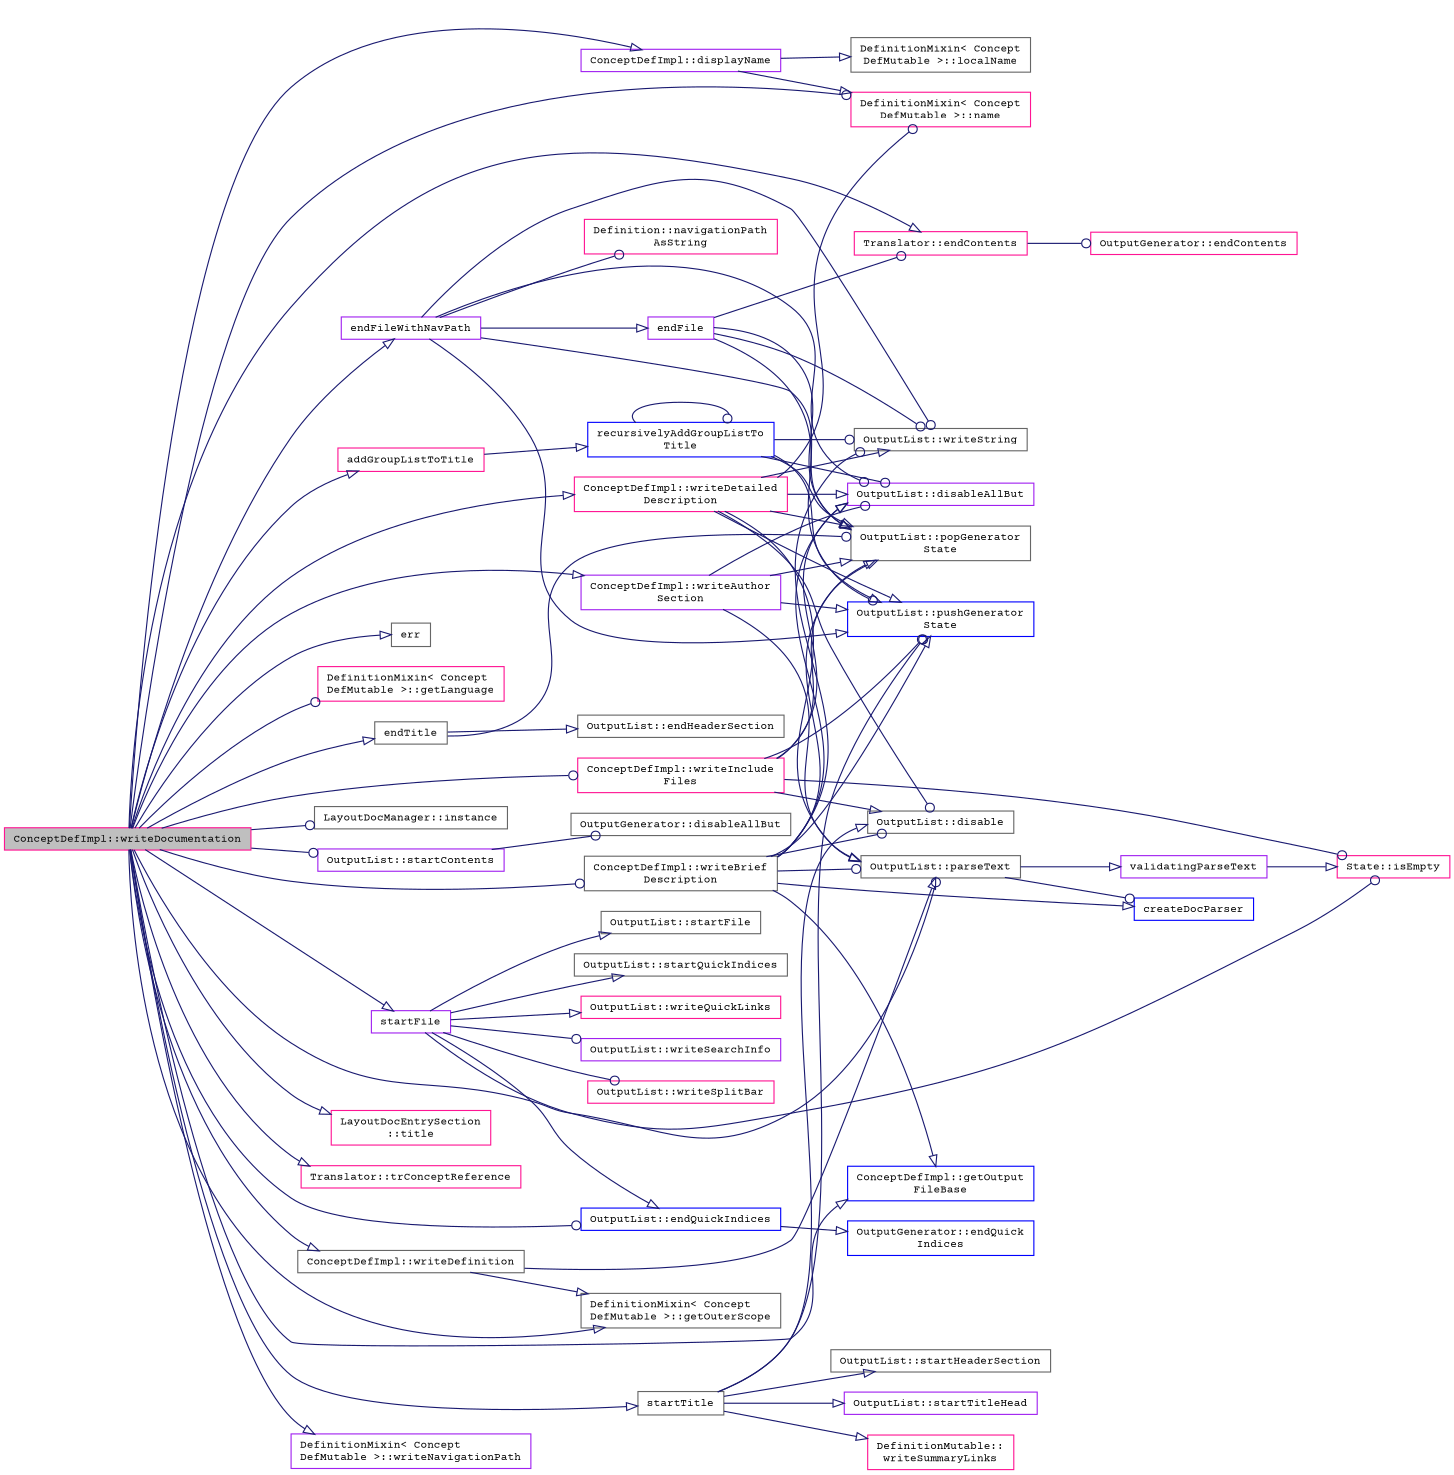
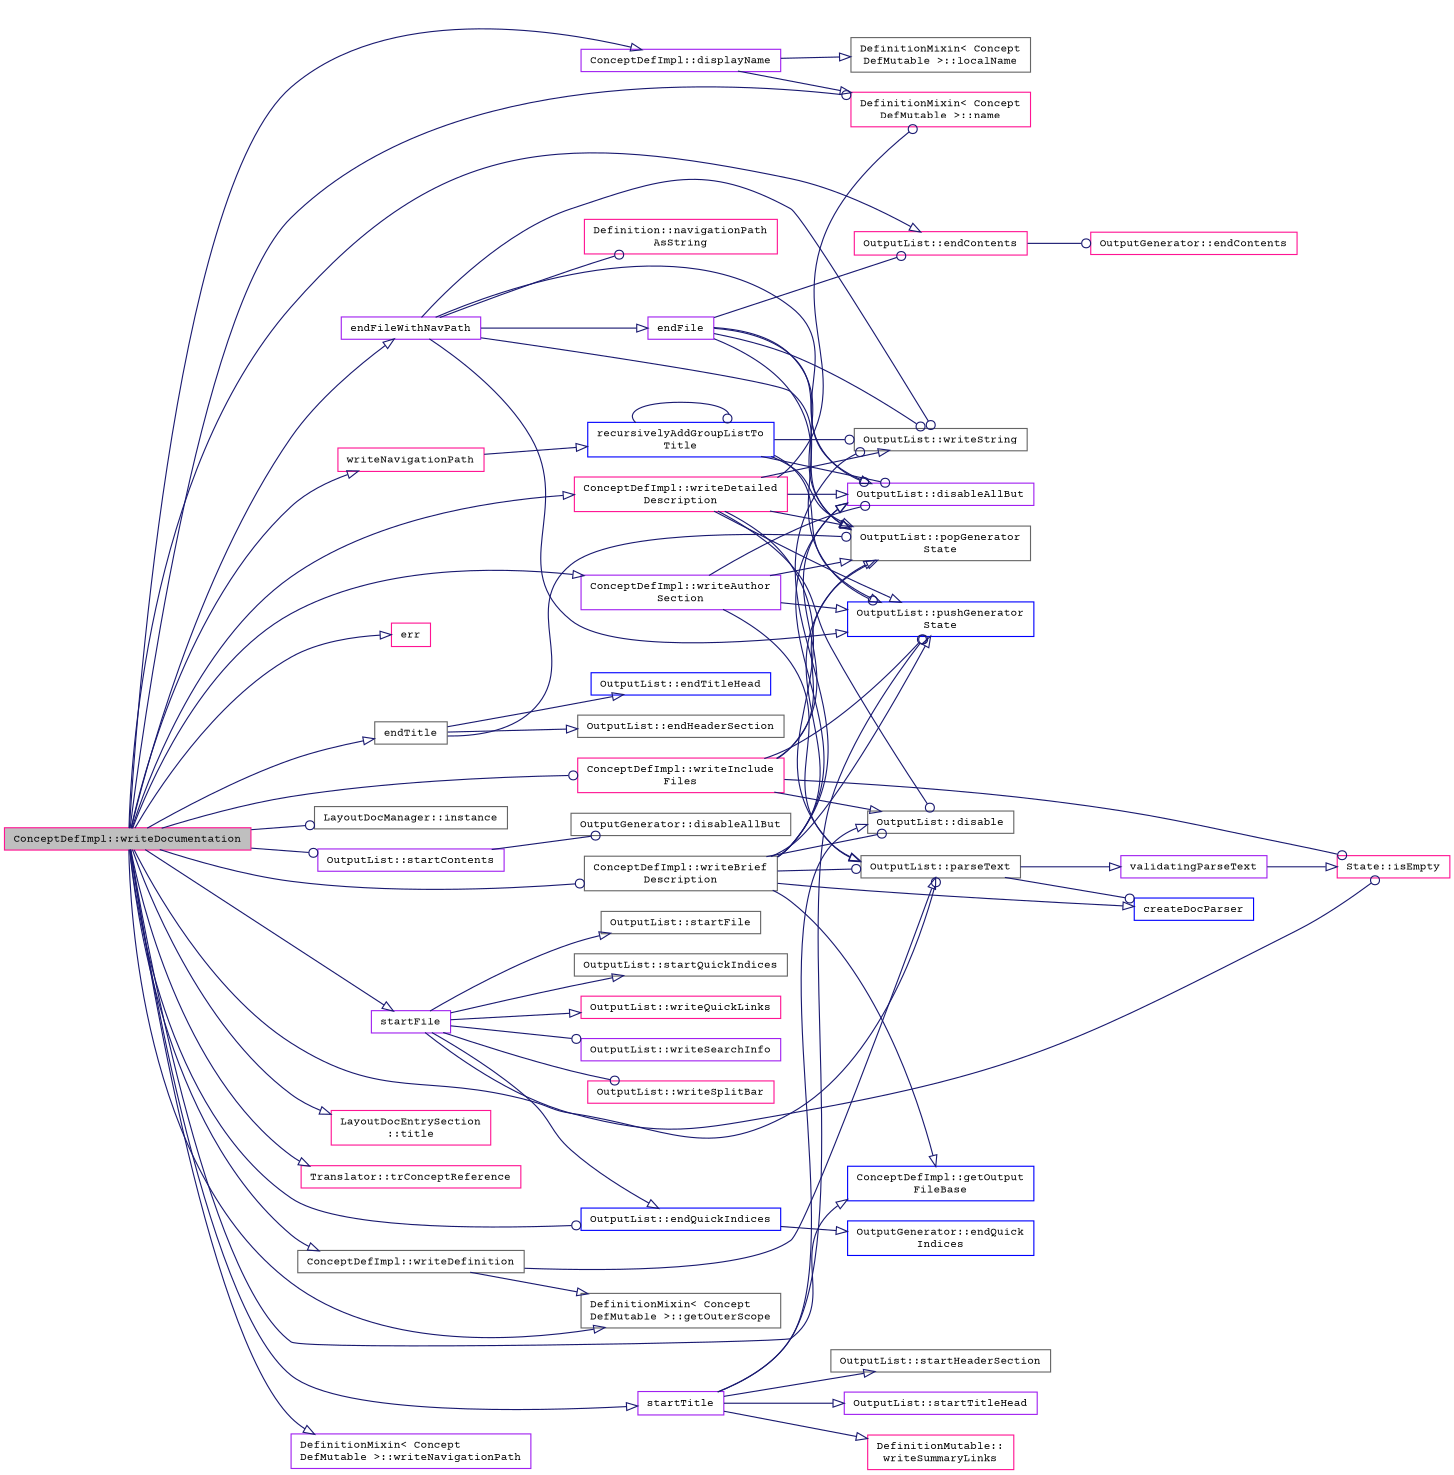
  digraph {
    fontname="Courier Prime"
    rankdir=LR
    node [color=gray40 fillcolor=white fontname="Courier Prime" fontsize=10 shape=record style=filled]
    edge [arrowhead=onormal color=midnightblue fontname="Courier Prime" fontsize=10 labelfontname=Helvetica labelfontsize=10 style=solid]
    n1 [color=deeppink fillcolor=grey75 fontcolor=black height=0.2 label="ConceptDefImpl::writeDocumentation" width=0.4]
-   n2 [color=deeppink height=0.2 label=addGroupListToTitle width=0.4]
+   n2 [color=deeppink height=0.2 label=writeNavigationPath width=0.4]
    n3 [color=purple height=0.2 label="ConceptDefImpl::displayName" width=0.4]
    n4 [color=deeppink height=0.2 label="DefinitionMixin\< Concept\lDefMutable \>::name" width=0.4]
-   n5 [color=deeppink height=0.2 label="Translator::endContents" width=0.4]
+   n5 [color=deeppink height=0.2 label="OutputList::endContents" width=0.4]
    n6 [color=purple height=0.2 label=endFileWithNavPath width=0.4]
    n7 [color=blue height=0.2 label="OutputList::endQuickIndices" width=0.4]
    n8 [height=0.2 label=endTitle width=0.4]
-   n9 [height=0.2 label=err width=0.4]
-   n10 [color=deeppink height=0.2 label="DefinitionMixin\< Concept\lDefMutable \>::getLanguage" width=0.4]
+   n9 [color=deeppink height=0.2 label=err width=0.4]
    n11 [height=0.2 label="DefinitionMixin\< Concept\lDefMutable \>::getOuterScope" width=0.4]
    n12 [color=blue height=0.2 label="ConceptDefImpl::getOutput\lFileBase" width=0.4]
    n13 [height=0.2 label="LayoutDocManager::instance" width=0.4]
    n14 [height=0.2 label="OutputList::parseText" width=0.4]
    n15 [color=purple height=0.2 label="OutputList::startContents" width=0.4]
    n16 [color=purple height=0.2 label=startFile width=0.4]
-   n17 [height=0.2 label=startTitle width=0.4]
+   n17 [color=purple height=0.2 label=startTitle width=0.4]
    n18 [color=deeppink height=0.2 label="LayoutDocEntrySection\l::title" width=0.4]
    n19 [color=deeppink height=0.2 label="Translator::trConceptReference" width=0.4]
    n20 [color=purple height=0.2 label="ConceptDefImpl::writeAuthor\lSection" width=0.4]
    n21 [height=0.2 label="ConceptDefImpl::writeBrief\lDescription" width=0.4]
    n22 [height=0.2 label="ConceptDefImpl::writeDefinition" width=0.4]
    n23 [color=deeppink height=0.2 label="ConceptDefImpl::writeDetailed\lDescription" width=0.4]
    n24 [color=deeppink height=0.2 label="ConceptDefImpl::writeInclude\lFiles" width=0.4]
    n25 [color=purple height=0.2 label="DefinitionMixin\< Concept\lDefMutable \>::writeNavigationPath" width=0.4]
    n26 [color=blue height=0.2 label="recursivelyAddGroupListTo\lTitle" width=0.4]
    n27 [height=0.2 label="DefinitionMixin\< Concept\lDefMutable \>::localName" width=0.4]
    n28 [color=deeppink height=0.2 label="OutputGenerator::endContents" width=0.4]
    n29 [color=purple height=0.2 label="OutputList::disableAllBut" width=0.4]
    n30 [height=0.2 label="OutputList::popGenerator\lState" width=0.4]
    n31 [color=blue height=0.2 label="OutputList::pushGenerator\lState" width=0.4]
    n32 [height=0.2 label="OutputList::writeString" width=0.4]
    n33 [color=purple height=0.2 label=endFile width=0.4]
    n34 [color=deeppink height=0.2 label="Definition::navigationPath\lAsString" width=0.4]
    n35 [color=blue height=0.2 label="OutputGenerator::endQuick\lIndices" width=0.4]
    n36 [height=0.2 label="OutputList::endHeaderSection" width=0.4]
+   n37 [color=blue height=0.2 label="OutputList::endTitleHead" width=0.4]
    n38 [color=blue height=0.2 label=createDocParser width=0.4]
    n39 [color=purple height=0.2 label=validatingParseText width=0.4]
    n40 [height=0.2 label="OutputGenerator::disableAllBut" width=0.4]
    n41 [color=deeppink height=0.2 label="State::isEmpty" width=0.4]
    n42 [height=0.2 label="OutputList::startFile" width=0.4]
    n43 [height=0.2 label="OutputList::startQuickIndices" width=0.4]
    n44 [color=deeppink height=0.2 label="OutputList::writeQuickLinks" width=0.4]
    n45 [color=purple height=0.2 label="OutputList::writeSearchInfo" width=0.4]
    n46 [color=deeppink height=0.2 label="OutputList::writeSplitBar" width=0.4]
    n47 [height=0.2 label="OutputList::disable" width=0.4]
    n48 [height=0.2 label="OutputList::startHeaderSection" width=0.4]
    n49 [color=purple height=0.2 label="OutputList::startTitleHead" width=0.4]
    n50 [color=deeppink height=0.2 label="DefinitionMutable::\lwriteSummaryLinks" width=0.4]
    n1 -> n2
    n1 -> n3
    n1 -> n4 [arrowhead=odot]
    n1 -> n5
    n1 -> n6
    n1 -> n7 [arrowhead=odot]
    n1 -> n8
    n1 -> n9
-   n1 -> n10 [arrowhead=odot]
    n1 -> n11
    n1 -> n12
    n1 -> n13 [arrowhead=odot]
    n1 -> n14 [arrowhead=odot]
    n1 -> n15 [arrowhead=odot]
    n1 -> n16
    n1 -> n17
    n1 -> n18
    n1 -> n19
    n1 -> n20
    n1 -> n21 [arrowhead=odot]
    n1 -> n22
    n1 -> n23
    n1 -> n24 [arrowhead=odot]
    n1 -> n25
    n2 -> n26
    n3 -> n4
    n3 -> n27
    n5 -> n28 [arrowhead=odot]
    n6 -> n29 [arrowhead=odot]
    n6 -> n30
    n6 -> n31
    n6 -> n32 [arrowhead=odot]
    n6 -> n33
    n6 -> n34 [arrowhead=odot]
    n7 -> n35
    n8 -> n30 [arrowhead=odot]
    n8 -> n36
+   n8 -> n37
    n14 -> n38 [arrowhead=odot]
    n14 -> n39
    n15 -> n40 [arrowhead=odot]
    n16 -> n7
    n16 -> n41 [arrowhead=odot]
    n16 -> n42
    n16 -> n43
    n16 -> n44
    n16 -> n45 [arrowhead=odot]
    n16 -> n46 [arrowhead=odot]
    n17 -> n31 [arrowhead=odot]
    n17 -> n47
    n17 -> n48
    n17 -> n49
    n17 -> n50
    n20 -> n14
    n20 -> n29 [arrowhead=odot]
    n20 -> n30
    n20 -> n31
    n21 -> n12
    n21 -> n14 [arrowhead=odot]
    n21 -> n29
    n21 -> n30
    n21 -> n31
    n21 -> n32 [arrowhead=odot]
    n21 -> n38
    n21 -> n47 [arrowhead=odot]
    n22 -> n11
    n22 -> n14
    n23 -> n4 [arrowhead=odot]
    n23 -> n14
    n23 -> n29
    n23 -> n30
    n23 -> n31
    n23 -> n32
    n23 -> n47 [arrowhead=odot]
    n24 -> n29
    n24 -> n30
    n24 -> n31 [arrowhead=odot]
    n24 -> n41 [arrowhead=odot]
    n24 -> n47
    n26 -> n26 [arrowhead=odot]
    n26 -> n29 [arrowhead=odot]
    n26 -> n30
    n26 -> n31
    n26 -> n32 [arrowhead=odot]
    n33 -> n5 [arrowhead=odot]
+   n33 -> n29
    n33 -> n30
    n33 -> n31 [arrowhead=odot]
    n33 -> n32 [arrowhead=odot]
    n39 -> n41
  }
